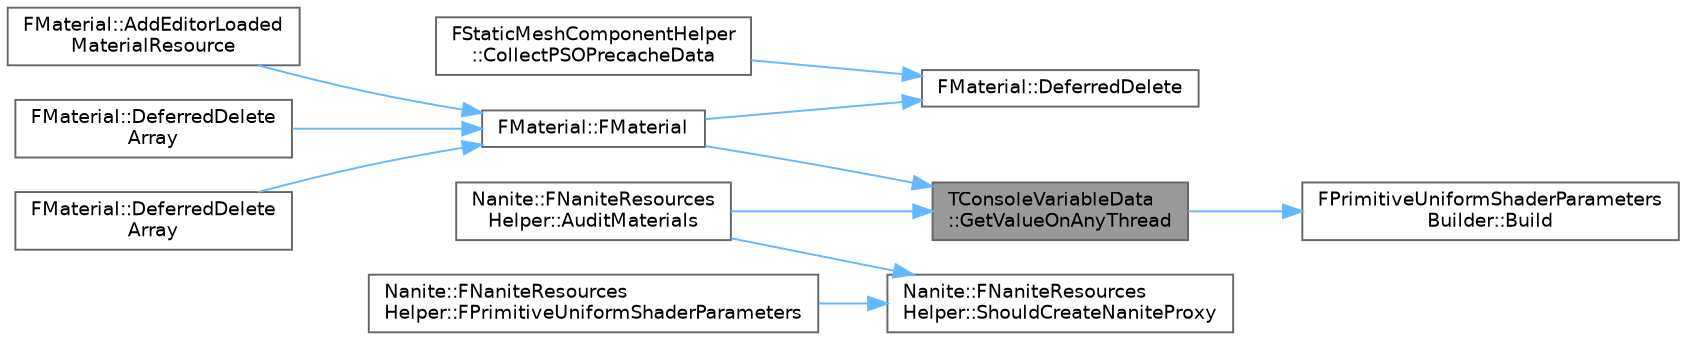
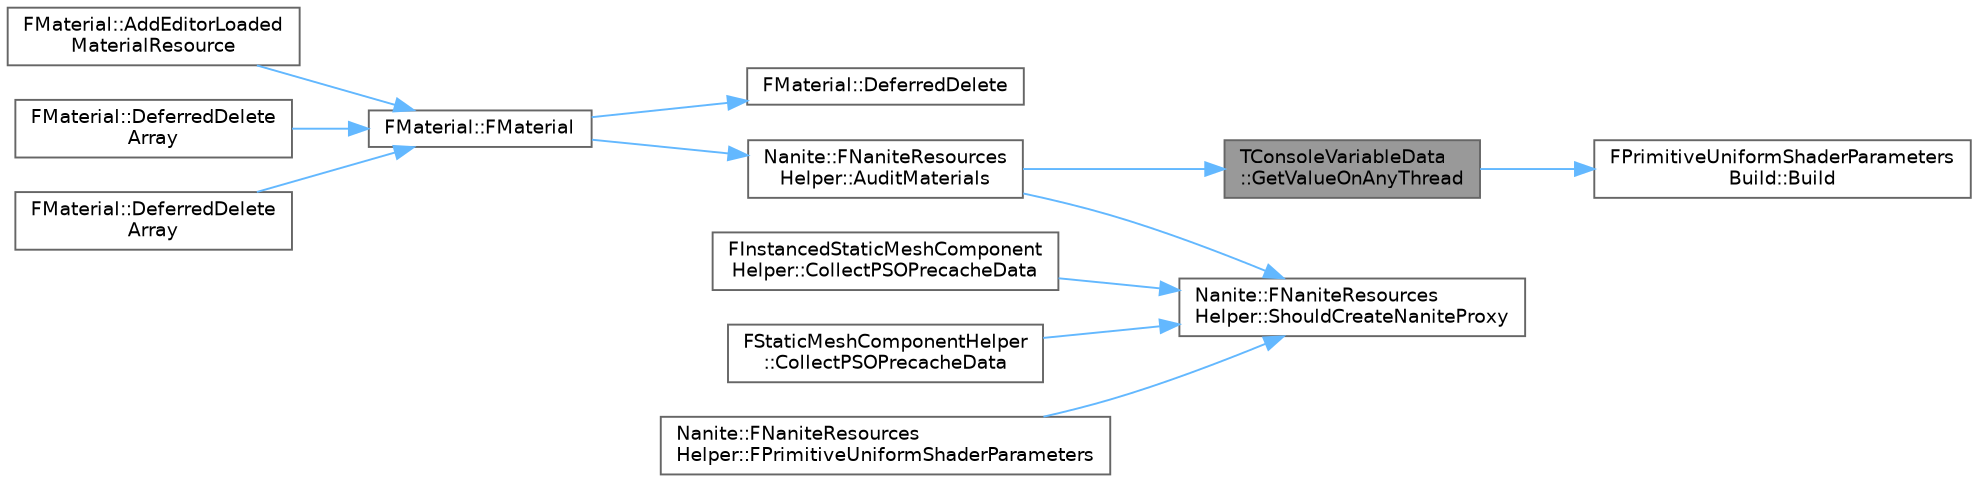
  digraph {
    rankdir=RL
    node [color=grey40 fillcolor=white fontname=Helvetica fontsize=10 shape=box style=filled]
    edge [color=steelblue1 dir=back fontname=Helvetica fontsize=10 labelfontname=Helvetica labelfontsize=10 style=solid]
    n1 [color=gray40 fillcolor=grey60 fontcolor=black height=0.2 label="TConsoleVariableData\l::GetValueOnAnyThread" width=0.4]
    n2 [height=0.2 label="FMaterial::FMaterial" width=0.4]
    n3 [height=0.2 label="Nanite::FNaniteResources\lHelper::AuditMaterials" width=0.4]
    n4 [height=0.2 label="FMaterial::AddEditorLoaded\lMaterialResource" width=0.4]
    n5 [height=0.2 label="FMaterial::DeferredDelete\lArray" width=0.4]
    n6 [height=0.2 label="FMaterial::DeferredDelete\lArray" width=0.4]
-   n7 [height=0.2 label="FPrimitiveUniformShaderParameters\lBuilder::Build" width=0.4]
+   n7 [height=0.2 label="FPrimitiveUniformShaderParameters\lBuild::Build" width=0.4]
    n8 [height=0.2 label="FMaterial::DeferredDelete" width=0.4]
    n9 [height=0.2 label="Nanite::FNaniteResources\lHelper::ShouldCreateNaniteProxy" width=0.4]
+   n10 [height=0.2 label="FInstancedStaticMeshComponent\lHelper::CollectPSOPrecacheData" width=0.4]
    n11 [height=0.2 label="FStaticMeshComponentHelper\l::CollectPSOPrecacheData" width=0.4]
    n12 [height=0.2 label="Nanite::FNaniteResources\lHelper::FPrimitiveUniformShaderParameters" width=0.4]
-   n1 -> n2
+   n3 -> n2
    n1 -> n3
    n2 -> n4
    n2 -> n5
    n2 -> n6
    n7 -> n1
    n8 -> n2
    n9 -> n3
-   n8 -> n11
+   n9 -> n10
+   n9 -> n11
    n9 -> n12
  }
